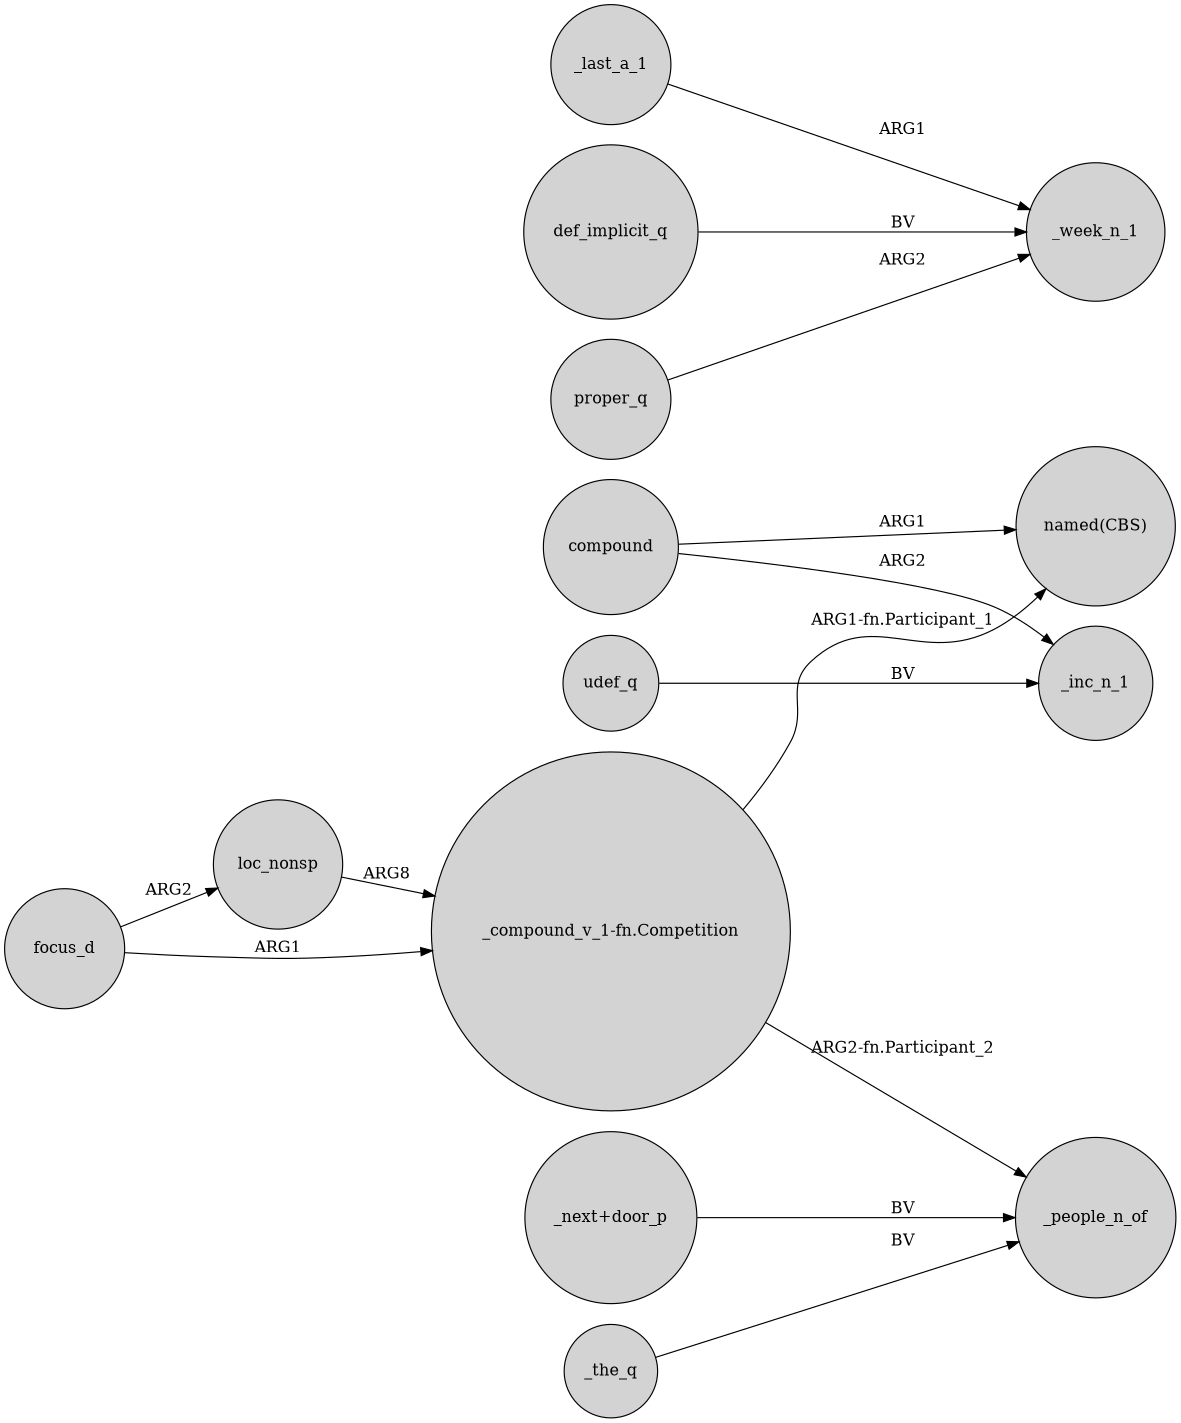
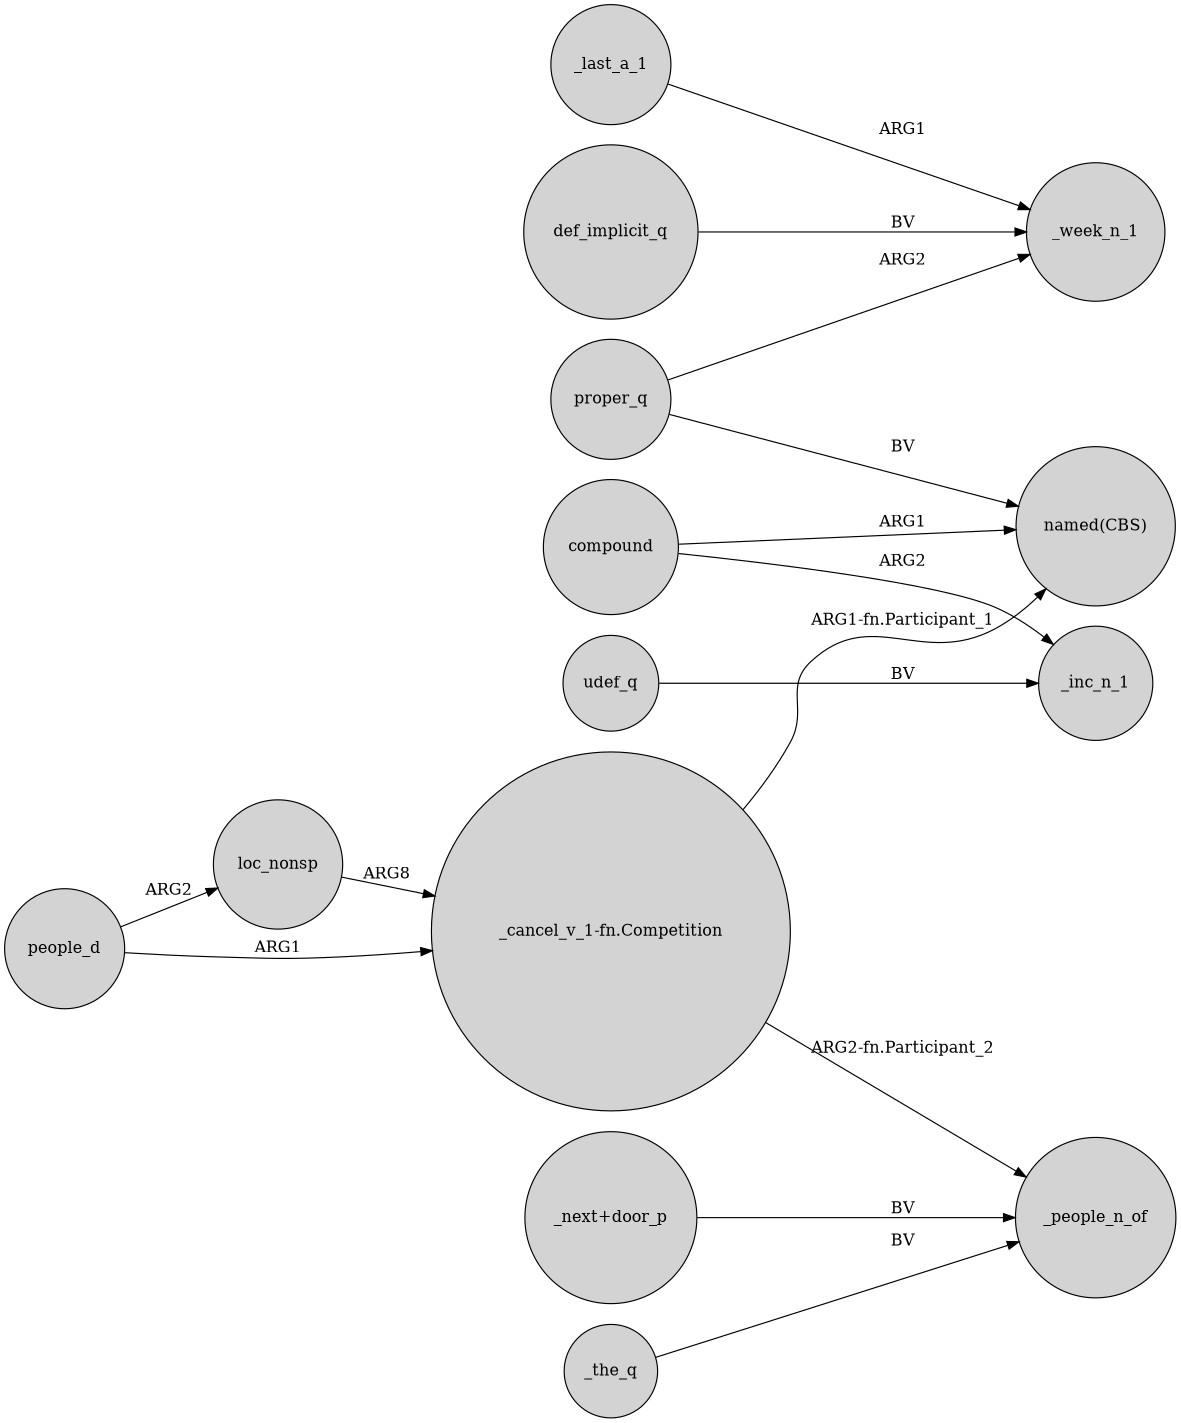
  digraph {
    rankdir=LR
    node [shape=circle style=filled]
    "_next+door_p"
    _people_n_of
    loc_nonsp
-   "_cancel_v_1-fn.Competition" [label="_compound_v_1-fn.Competition"]
+   "_cancel_v_1-fn.Competition"
    "named(CBS)"
    proper_q
    _week_n_1
-   focus_d
+   focus_d [label=people_d]
    _last_a_1
    compound
    _inc_n_1
    def_implicit_q
    udef_q
    _the_q
    "_next+door_p" -> _people_n_of [label=BV]
    loc_nonsp -> "_cancel_v_1-fn.Competition" [label=ARG8]
    "_cancel_v_1-fn.Competition" -> _people_n_of [label="ARG2-fn.Participant_2"]
    "_cancel_v_1-fn.Competition" -> "named(CBS)" [label="ARG1-fn.Participant_1"]
+   proper_q -> "named(CBS)" [label=BV]
    proper_q -> _week_n_1 [label=ARG2]
    focus_d -> loc_nonsp [label=ARG2]
    focus_d -> "_cancel_v_1-fn.Competition" [label=ARG1]
    _last_a_1 -> _week_n_1 [label=ARG1]
    compound -> "named(CBS)" [label=ARG1]
    compound -> _inc_n_1 [label=ARG2]
    def_implicit_q -> _week_n_1 [label=BV]
    udef_q -> _inc_n_1 [label=BV]
    _the_q -> _people_n_of [label=BV]
  }
